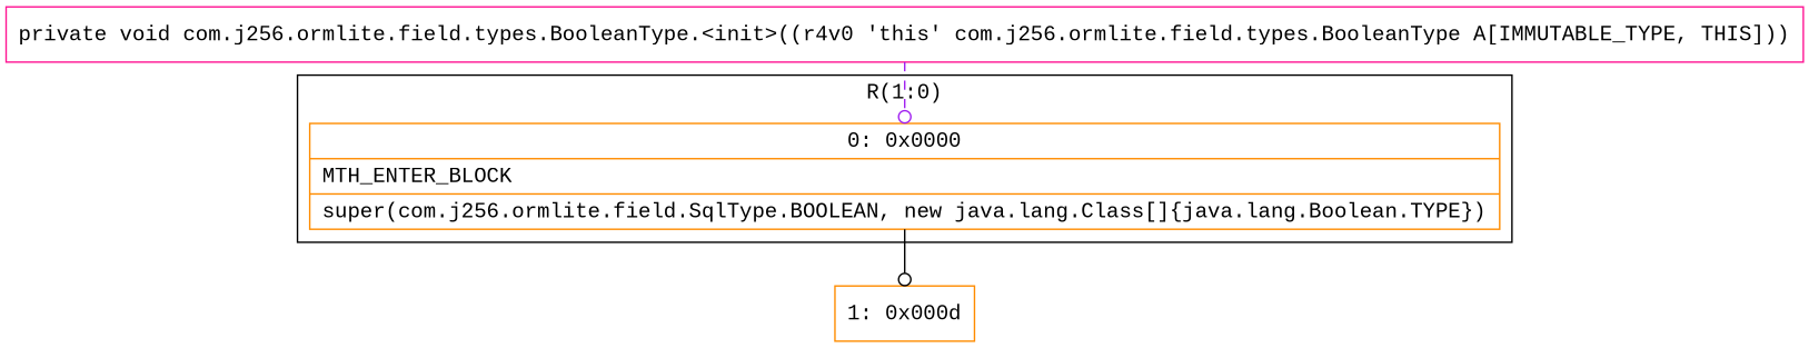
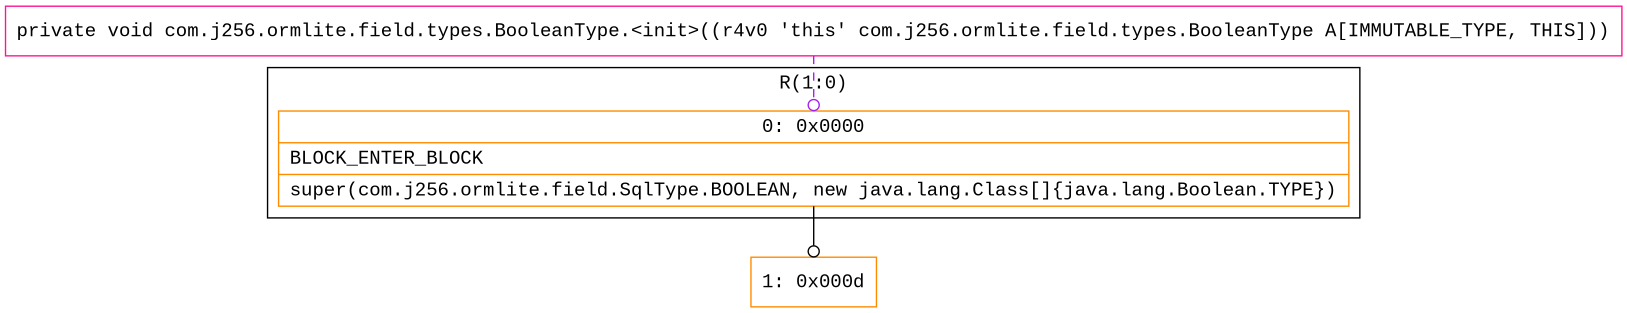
  digraph {
    fontname="Liberation Mono"
    node [color=darkorange shape=record fontname="Liberation Mono"]
    edge [arrowhead=odot fontname="Liberation Mono"]
-   n1 [label="{0\:\ 0x0000|MTH_ENTER_BLOCK\l|super(com.j256.ormlite.field.SqlType.BOOLEAN, new java.lang.Class[]\{java.lang.Boolean.TYPE\})\l}"]
+   n1 [label="{0\:\ 0x0000|BLOCK_ENTER_BLOCK\l|super(com.j256.ormlite.field.SqlType.BOOLEAN, new java.lang.Class[]\{java.lang.Boolean.TYPE\})\l}"]
    n2 [label="{1\:\ 0x000d}"]
    n3 [label="{private void com.j256.ormlite.field.types.BooleanType.\<init\>((r4v0 'this' com.j256.ormlite.field.types.BooleanType A[IMMUTABLE_TYPE, THIS])) }" color=deeppink]
    subgraph cluster_1 {
      label="R(1:0)"
      n1
    }
    n1 -> n2 [color=black style=solid]
    n3 -> n1 [color=purple style=dashed]
  }
